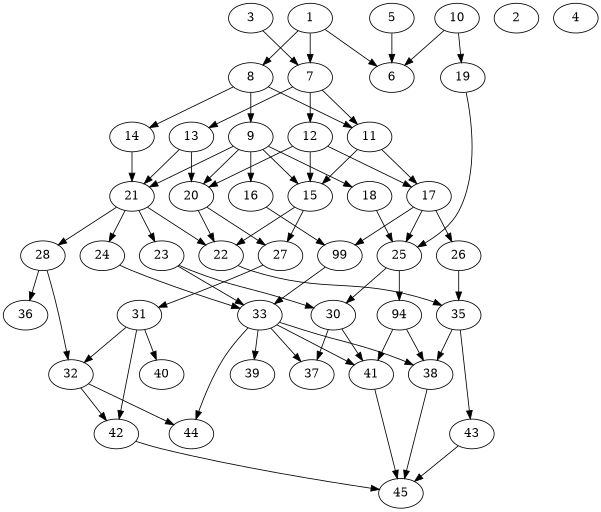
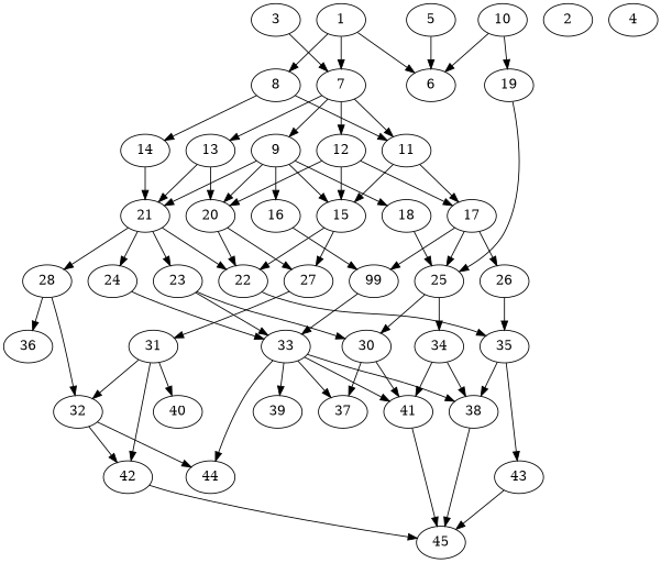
  digraph {
    node [alpha=0.10]
    1 [alpha=0.03 expect_size=48723968]
    6 [alpha=0.16 expect_size=21410816]
    7 [alpha=0.11 expect_size=12792832]
    8 [alpha=0.00 expect_size=52165632]
    11 [alpha=0.09 expect_size=26687488]
    12 [alpha=0.06 expect_size=33201152]
    13 [alpha=0.03 expect_size=31308800]
    9 [alpha=0.15 expect_size=10621952]
    14 [alpha=0.14 expect_size=36701184]
    10 [alpha=0.14 expect_size=9485312]
    19 [expect_size=49451008]
    15 [alpha=0.17 expect_size=24880128]
    17 [alpha=0.01 expect_size=23528448]
    20 [alpha=0.05 expect_size=37303296]
    21 [alpha=0.19 expect_size=23488512]
    16 [alpha=0.18 expect_size=32499712]
    18 [expect_size=48781312]
    2 [alpha=0.19 expect_size=18838528]
    3 [alpha=0.02 expect_size=29778944]
    4 [alpha=0.15 expect_size=28241920]
    5 [alpha=0.03 expect_size=13024256]
    25 [expect_size=5857280]
    22 [alpha=0.18 expect_size=45783040]
    27 [alpha=0.12 expect_size=42178560]
    n25 [alpha=0.19 expect_size=20242432 label=99]
    26 [alpha=0.19 expect_size=47098880]
    23 [alpha=0.08 expect_size=13873152]
    24 [alpha=0.07 expect_size=20120576]
    28 [alpha=0.05 expect_size=44983296]
    35 [alpha=0.01 expect_size=37092352]
    31 [alpha=0.02 expect_size=10005504]
    33 [alpha=0.08 expect_size=49701888]
    30 [alpha=0.16 expect_size=44581888]
-   34 [expect_size=20548608 label=94]
+   34 [expect_size=20548608]
    32 [alpha=0.20 expect_size=7180288]
    36 [alpha=0.02 expect_size=12744704]
    38 [alpha=0.00 expect_size=38984704]
    43 [expect_size=42441728]
    40 [alpha=0.07 expect_size=48309248]
    42 [alpha=0.01 expect_size=43584512]
    37 [alpha=0.12 expect_size=10858496]
    41 [alpha=0.16 expect_size=39131136]
    44 [alpha=0.05 expect_size=14585856]
    39 [alpha=0.07 expect_size=49675264]
    45 [alpha=0.01 expect_size=38658048]
    1 -> 6
    1 -> 7
    1 -> 8
    7 -> 11
    7 -> 12
    7 -> 13
    8 -> 11
-   8 -> 9
+   7 -> 9
    8 -> 14
    11 -> 15
    11 -> 17
    12 -> 15
    12 -> 17
    12 -> 20
    13 -> 20
    13 -> 21
    9 -> 15
    9 -> 20
    9 -> 21
    9 -> 16
    9 -> 18
    14 -> 21
    10 -> 6
    10 -> 19
    19 -> 25
    15 -> 22
    15 -> 27
    17 -> 25
    17 -> n25
    17 -> 26
    20 -> 22
    20 -> 27
    21 -> 22
    21 -> 23
    21 -> 24
    21 -> 28
    16 -> n25
    18 -> 25
    3 -> 7
    5 -> 6
    25 -> 30
    25 -> 34
    22 -> 35
    27 -> 31
    n25 -> 33
    26 -> 35
    23 -> 33
    23 -> 30
    24 -> 33
    28 -> 32
    28 -> 36
    35 -> 38
    35 -> 43
    31 -> 32
    31 -> 40
    31 -> 42
    33 -> 38
    33 -> 37
    33 -> 41
    33 -> 44
    33 -> 39
    30 -> 37
    30 -> 41
    34 -> 38
    34 -> 41
    32 -> 42
    32 -> 44
    38 -> 45
    43 -> 45
    42 -> 45
    41 -> 45
  }
